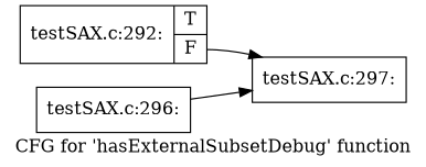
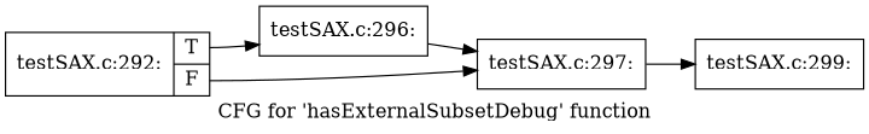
  digraph {
    label="CFG for 'hasExternalSubsetDebug' function"
    rankdir=LR
    node [shape=record]
    n1 [label="{testSAX.c:292:|{<s0>T|<s1>F}}"]
    n2 [label="{testSAX.c:296:}"]
    n3 [label="{testSAX.c:297:}"]
+   n4 [label="{testSAX.c:299:}"]
+   n1 -> n2 [tailport=s0]
    n1 -> n3 [tailport=s1]
    n2 -> n3
+   n3 -> n4
  }
